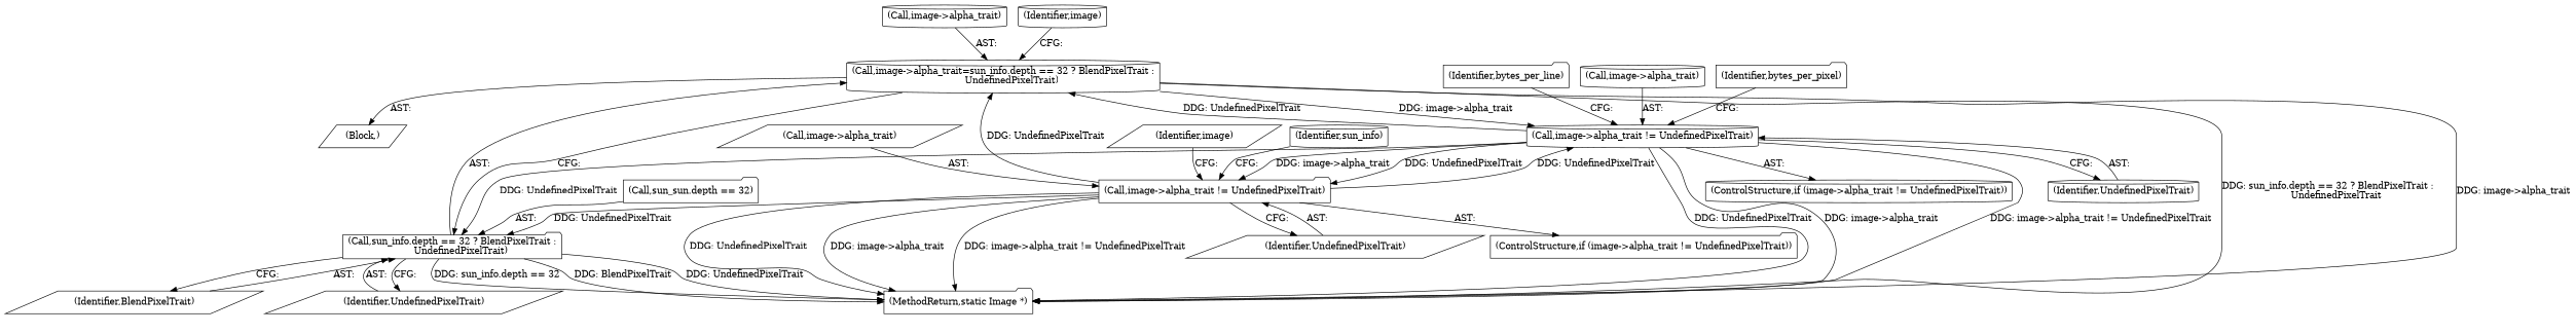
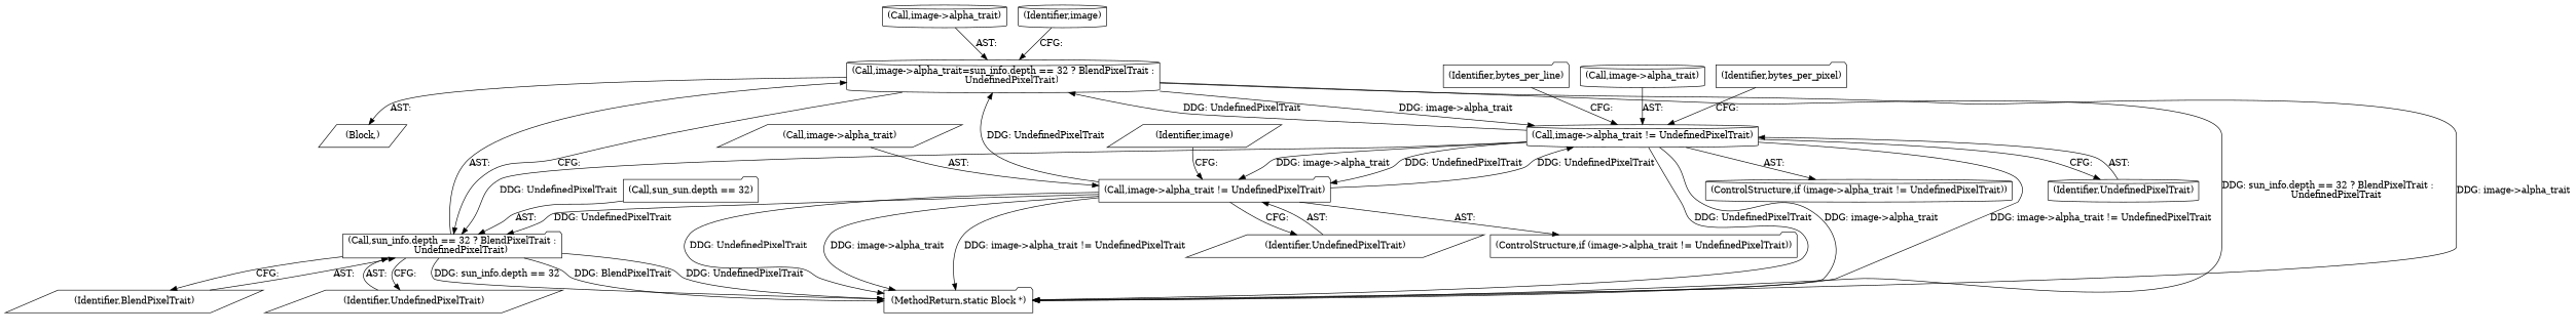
  digraph {
    node [shape=cylinder]
    n1 [label="(Call,image->alpha_trait=sun_info.depth == 32 ? BlendPixelTrait :\n      UndefinedPixelTrait)"]
    n2 [label="(Call,image->alpha_trait != UndefinedPixelTrait)"]
    n3 [label="(Call,sun_info.depth == 32 ? BlendPixelTrait :\n      UndefinedPixelTrait)" shape=folder]
-   n4 [label="(MethodReturn,static Image *)" shape=folder]
+   n4 [label="(MethodReturn,static Block *)" shape=folder]
    n5 [label="(Block,)" shape=parallelogram]
    n6 [label="(Call,image->alpha_trait != UndefinedPixelTrait)" shape=folder]
    n7 [label="(ControlStructure,if (image->alpha_trait != UndefinedPixelTrait))"]
    n8 [label="(Identifier,UndefinedPixelTrait)"]
    n9 [label="(Identifier,UndefinedPixelTrait)" shape=parallelogram]
    n10 [label="(Identifier,BlendPixelTrait)" shape=parallelogram]
    n11 [label="(Identifier,UndefinedPixelTrait)" shape=parallelogram]
    n12 [label="(ControlStructure,if (image->alpha_trait != UndefinedPixelTrait))" shape=folder]
    n13 [label="(Call,sun_sun.depth == 32)" shape=folder]
    n14 [label="(Identifier,bytes_per_pixel)" shape=folder]
    n15 [label="(Call,image->alpha_trait)"]
    n16 [label="(Identifier,bytes_per_line)" shape=folder]
    n17 [label="(Call,image->alpha_trait)"]
    n18 [label="(Identifier,image)"]
    n19 [label="(Call,image->alpha_trait)" shape=parallelogram]
-   n20 [label="(Identifier,sun_info)"]
    n21 [label="(Identifier,image)" shape=parallelogram]
    n1 -> n2 [label="DDG: image->alpha_trait"]
    n1 -> n3 [label="CFG: "]
    n1 -> n4 [label="DDG: sun_info.depth == 32 ? BlendPixelTrait :\n      UndefinedPixelTrait"]
    n1 -> n4 [label="DDG: image->alpha_trait"]
    n1 -> n5 [label="AST: "]
    n2 -> n1 [label="DDG: UndefinedPixelTrait"]
    n2 -> n3 [label="DDG: UndefinedPixelTrait"]
    n2 -> n4 [label="DDG: image->alpha_trait"]
    n2 -> n4 [label="DDG: image->alpha_trait != UndefinedPixelTrait"]
    n2 -> n4 [label="DDG: UndefinedPixelTrait"]
    n2 -> n6 [label="DDG: image->alpha_trait"]
    n2 -> n6 [label="DDG: UndefinedPixelTrait"]
    n2 -> n7 [label="AST: "]
    n2 -> n8 [label="CFG: "]
    n3 -> n1 [label="AST: "]
    n3 -> n4 [label="DDG: sun_info.depth == 32"]
    n3 -> n4 [label="DDG: BlendPixelTrait"]
    n3 -> n4 [label="DDG: UndefinedPixelTrait"]
    n3 -> n9 [label="CFG: "]
    n3 -> n10 [label="CFG: "]
    n6 -> n1 [label="DDG: UndefinedPixelTrait"]
    n6 -> n2 [label="DDG: UndefinedPixelTrait"]
    n6 -> n3 [label="DDG: UndefinedPixelTrait"]
    n6 -> n4 [label="DDG: UndefinedPixelTrait"]
    n6 -> n4 [label="DDG: image->alpha_trait"]
    n6 -> n4 [label="DDG: image->alpha_trait != UndefinedPixelTrait"]
    n6 -> n11 [label="CFG: "]
    n6 -> n12 [label="AST: "]
    n8 -> n2 [label="AST: "]
    n9 -> n3 [label="AST: "]
    n10 -> n3 [label="AST: "]
    n11 -> n6 [label="AST: "]
    n13 -> n3 [label="AST: "]
    n14 -> n2 [label="CFG: "]
    n15 -> n1 [label="AST: "]
    n16 -> n2 [label="CFG: "]
    n17 -> n2 [label="AST: "]
    n18 -> n1 [label="CFG: "]
    n19 -> n6 [label="AST: "]
-   n20 -> n6 [label="CFG: "]
    n21 -> n6 [label="CFG: "]
  }
